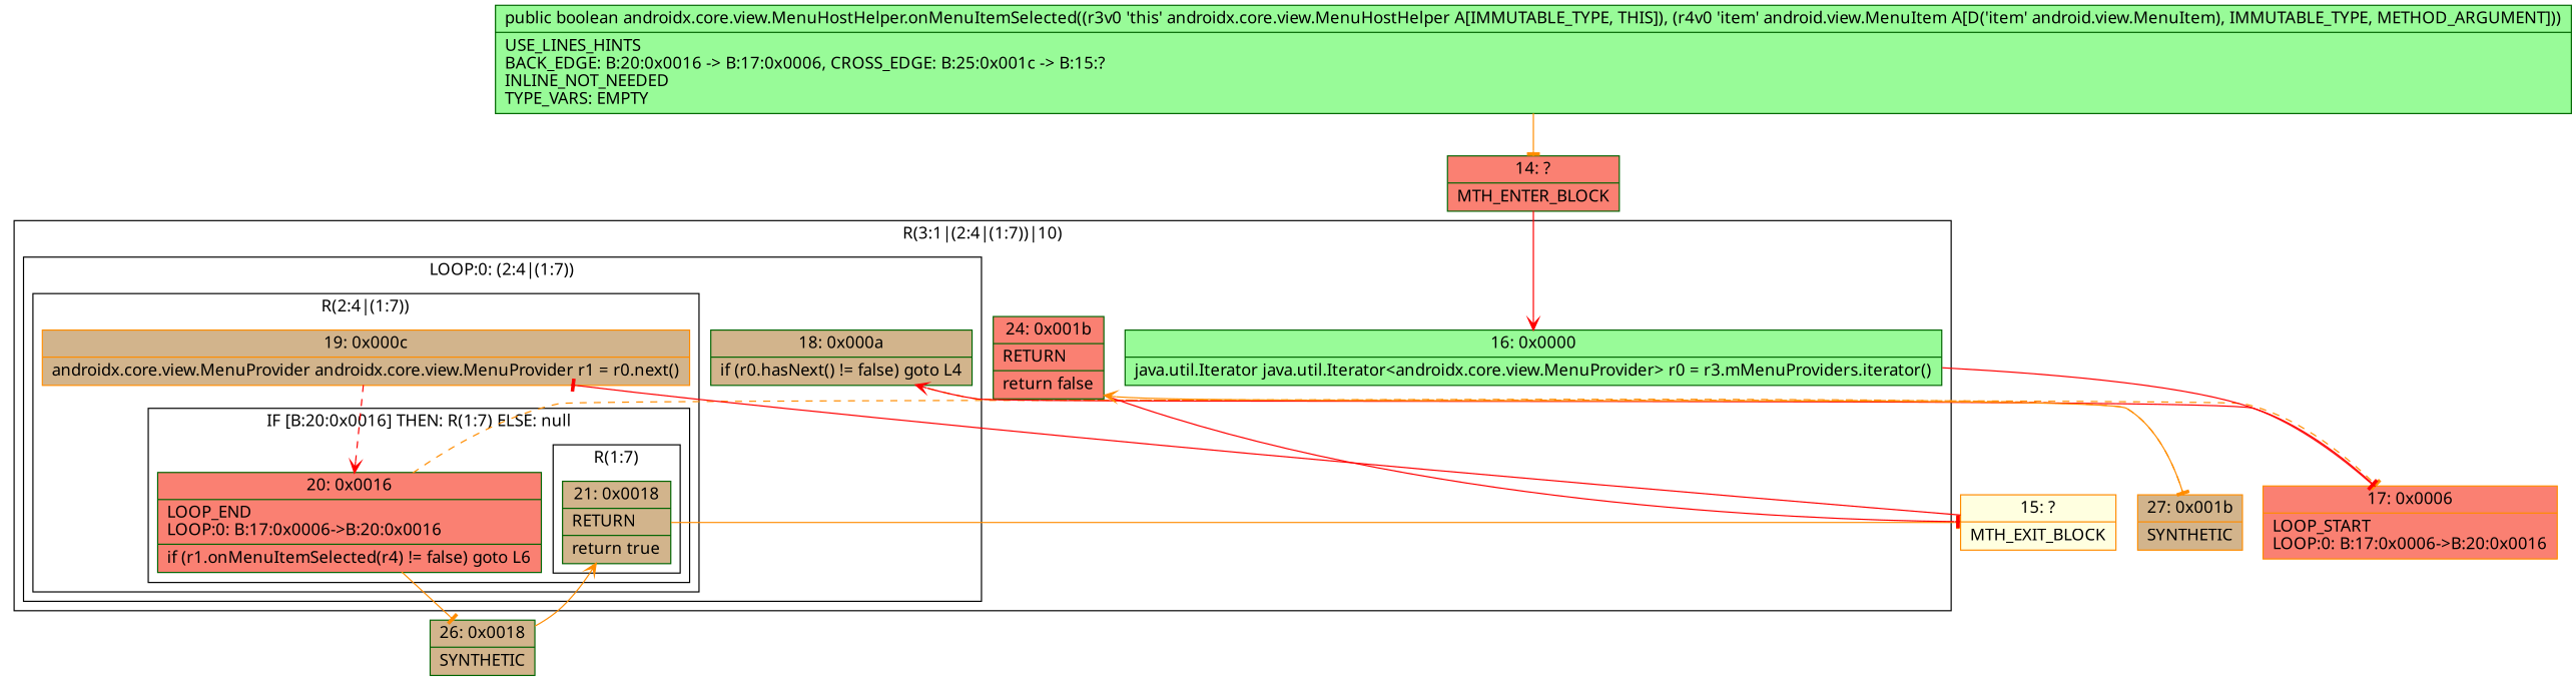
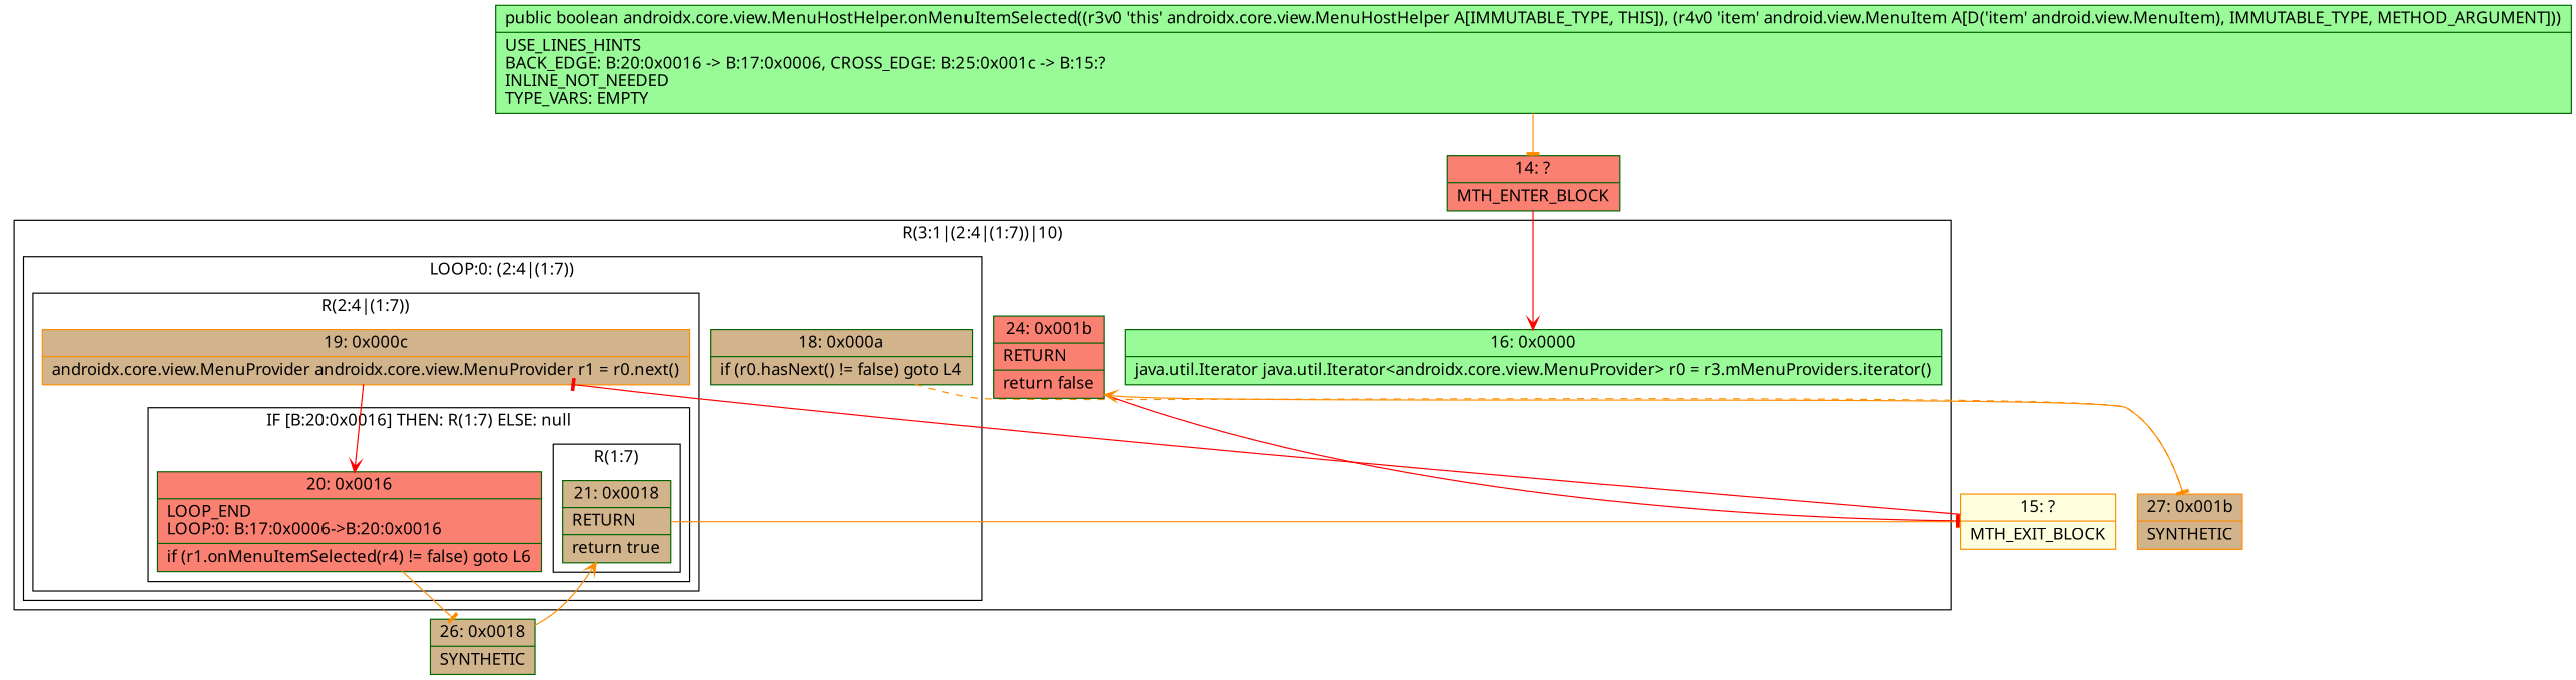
  digraph {
    fontname="Noto Sans"
    node [color=darkgreen fillcolor=tan fontname="Noto Sans" shape=record style=filled]
    edge [arrowhead=tee color=darkorange fontname="Noto Sans"]
    n1 [label="{21\:\ 0x0018|RETURN\l|return true\l}"]
    n2 [fillcolor=salmon label="{20\:\ 0x0016|LOOP_END\lLOOP:0: B:17:0x0006\-\>B:20:0x0016\l|if (r1.onMenuItemSelected(r4) != false) goto L6\l}"]
    n3 [color=darkorange label="{19\:\ 0x000c|androidx.core.view.MenuProvider androidx.core.view.MenuProvider r1 = r0.next()\l}"]
    n4 [label="{18\:\ 0x000a|if (r0.hasNext() != false) goto L4\l}"]
    n5 [fillcolor=palegreen label="{16\:\ 0x0000|java.util.Iterator java.util.Iterator\<androidx.core.view.MenuProvider\> r0 = r3.mMenuProviders.iterator()\l}"]
    n6 [fillcolor=salmon label="{24\:\ 0x001b|RETURN\l|return false\l}"]
    n7 [color=darkorange fillcolor=lightyellow label="{15\:\ ?|MTH_EXIT_BLOCK\l}"]
-   n8 [color=darkorange fillcolor=salmon label="{17\:\ 0x0006|LOOP_START\lLOOP:0: B:17:0x0006\-\>B:20:0x0016\l}"]
    n9 [label="{26\:\ 0x0018|SYNTHETIC\l}"]
    n10 [color=darkorange label="{27\:\ 0x001b|SYNTHETIC\l}"]
    n11 [fillcolor=salmon label="{14\:\ ?|MTH_ENTER_BLOCK\l}"]
    n12 [fillcolor=palegreen label="{public boolean androidx.core.view.MenuHostHelper.onMenuItemSelected((r3v0 'this' androidx.core.view.MenuHostHelper A[IMMUTABLE_TYPE, THIS]), (r4v0 'item' android.view.MenuItem A[D('item' android.view.MenuItem), IMMUTABLE_TYPE, METHOD_ARGUMENT]))  | USE_LINES_HINTS\lBACK_EDGE: B:20:0x0016 \-\> B:17:0x0006, CROSS_EDGE: B:25:0x001c \-\> B:15:?\lINLINE_NOT_NEEDED\lTYPE_VARS: EMPTY\l}"]
    subgraph cluster_1 {
      label="R(3:1|(2:4|(1:7))|10)"
      n5
      n6
      subgraph cluster_2 {
        label="LOOP:0: (2:4|(1:7))"
        n4
        subgraph cluster_3 {
          label="R(2:4|(1:7))"
          n3
          subgraph cluster_4 {
            label="IF [B:20:0x0016] THEN: R(1:7) ELSE: null"
            n2
            subgraph cluster_5 {
              label="R(1:7)"
              n1
            }
          }
        }
      }
    }
    n1 -> n7
-   n2 -> n8 [style=dashed]
    n2 -> n9
-   n3 -> n2 [arrowhead=vee color=red style=dashed]
+   n3 -> n2 [arrowhead=vee color=red]
    n4 -> n10 [style=dashed]
-   n5 -> n8 [color=red]
    n6 -> n7 [color=red]
    n7 -> n3 [color=red]
-   n8 -> n4 [arrowhead=vee color=red]
    n9 -> n1 [arrowhead=vee]
    n10 -> n6 [arrowhead=vee]
    n11 -> n5 [arrowhead=vee color=red]
    n12 -> n11
  }
